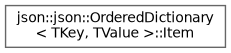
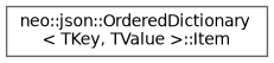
  digraph {
    rankdir=LR
-   n1 [color=grey40 fillcolor=white fontname=Helvetica fontsize=10 height=0.2 label="json::json::OrderedDictionary\l\< TKey, TValue \>::Item" shape=box style=filled width=0.4]
+   n1 [color=grey40 fillcolor=white fontname=Helvetica fontsize=10 height=0.2 label="neo::json::OrderedDictionary\l\< TKey, TValue \>::Item" shape=box style=filled width=0.4]
  }
